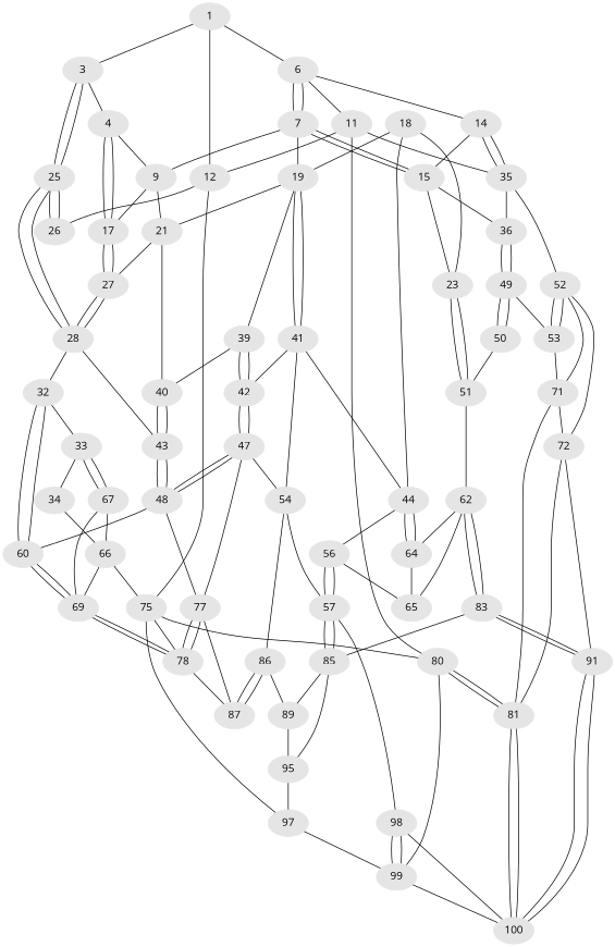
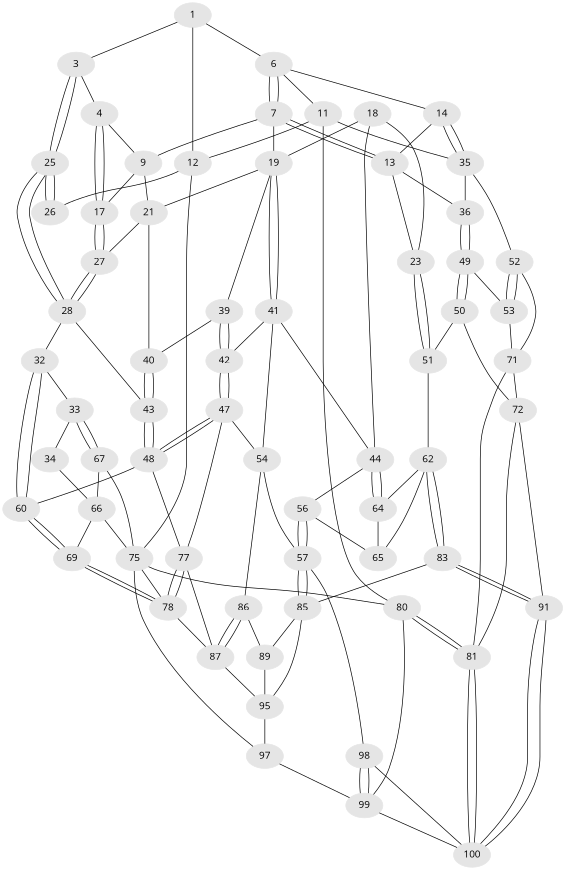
  graph {
    fontname="Open Sans"
    node [color=gray90 fontname="Open Sans" style=filled]
    edge [fontname="Open Sans"]
    1 [super="+2"]
    3
    6 [super="+10"]
    12 [super="+13"]
    4 [super="+5"]
    25
    7 [super="+8"]
    11
    14
    26
    75 [super="+94"]
    9 [super="+16"]
    17
    28 [super="+31"]
    21 [super="+38"]
    27
-   15 [super="+22"]
+   15 [super="+22" label=13]
    19 [super="+20"]
    35 [super="+37"]
    80
    23
    36
    18 [super="+24"]
    44 [super="+45"]
    40
    52
    81 [super="+82"]
    99 [super="+102"]
    78 [super="+93"]
    97
    51 [super="+61"]
    49
    39
    41 [super="+46"]
    56
    64
    42
    54 [super="+58"]
    43
    62 [super="+63"]
    32
    33
    60
    48 [super="+59"]
    34 [super="+66"]
    n46 [label=66 super="+74"]
    67
    69 [super="+70"]
    53
    71 [super="+76"]
    50 [super="+73"]
    47 [super="+55"]
    57
    86
    77 [super="+79"]
    65
    87 [super="+92"]
    72 [super="+90"]
    91
    83 [super="+84"]
    85 [super="+88"]
    98
    89
    95 [super="+96"]
    100 [super="+101"]
    1 -- 3
    1 -- 6
    1 -- 12
    3 -- 4
    3 -- 25
    3 -- 25
    6 -- 7
    6 -- 7
    6 -- 11
    6 -- 14
    12 -- 26
    12 -- 75
    4 -- 9
    4 -- 17
    4 -- 17
    25 -- 26
    25 -- 26
    25 -- 28
    25 -- 28
    7 -- 9
    7 -- 15
    7 -- 15
    7 -- 19
    11 -- 12
    11 -- 35
    11 -- 80
    14 -- 15
    14 -- 35
    14 -- 35
    75 -- 80
    75 -- 78
    75 -- 97
    9 -- 17
    9 -- 21
    17 -- 27
    17 -- 27
    28 -- 43
    28 -- 32
    21 -- 27
    21 -- 40
    27 -- 28
    27 -- 28
    15 -- 23
    15 -- 36
    19 -- 21
    19 -- 39
    19 -- 41
    19 -- 41
    35 -- 36
    35 -- 52
    80 -- 81
    80 -- 81
    80 -- 99
    23 -- 51
    23 -- 51
    36 -- 49
    36 -- 49
    18 -- 19
    18 -- 23
    18 -- 44
    44 -- 56
    44 -- 64
    44 -- 64
    40 -- 43
    40 -- 43
    52 -- 53
    52 -- 53
    52 -- 71
    81 -- 100
    81 -- 100
    99 -- 100
    78 -- 87
    97 -- 99
    51 -- 62
    49 -- 53
    49 -- 50
    49 -- 50
    39 -- 40
    39 -- 42
    39 -- 42
    41 -- 44
    41 -- 42
    41 -- 54
    56 -- 57
    56 -- 57
    56 -- 65
    64 -- 65
    42 -- 47
    42 -- 47
    54 -- 57
    54 -- 86
    43 -- 48
    43 -- 48
    62 -- 64
    62 -- 65
    62 -- 83
    62 -- 83
    32 -- 33
    32 -- 60
    32 -- 60
    33 -- 34
    33 -- 67
    33 -- 67
    60 -- 69
    60 -- 69
    48 -- 60
    48 -- 77
    34 -- n46
    n46 -- 75
    n46 -- 69
    67 -- n46
-   67 -- 69
+   67 -- 75
    69 -- 78
    69 -- 78
    53 -- 71
    71 -- 81
    71 -- 72
    50 -- 51 [weight=2]
-   52 -- 72
+   50 -- 72
    47 -- 54
    47 -- 48
    47 -- 48
    47 -- 77
    57 -- 85
    57 -- 85
    57 -- 98
    86 -- 87
    86 -- 87
    86 -- 89
    77 -- 78
    77 -- 78
    77 -- 87
+   87 -- 95
    72 -- 81
    72 -- 91
    91 -- 100
    91 -- 100
    83 -- 91
    83 -- 91
    83 -- 85
    85 -- 89
    85 -- 95
    98 -- 99
    98 -- 99
    98 -- 100
    89 -- 95
    95 -- 97
  }
